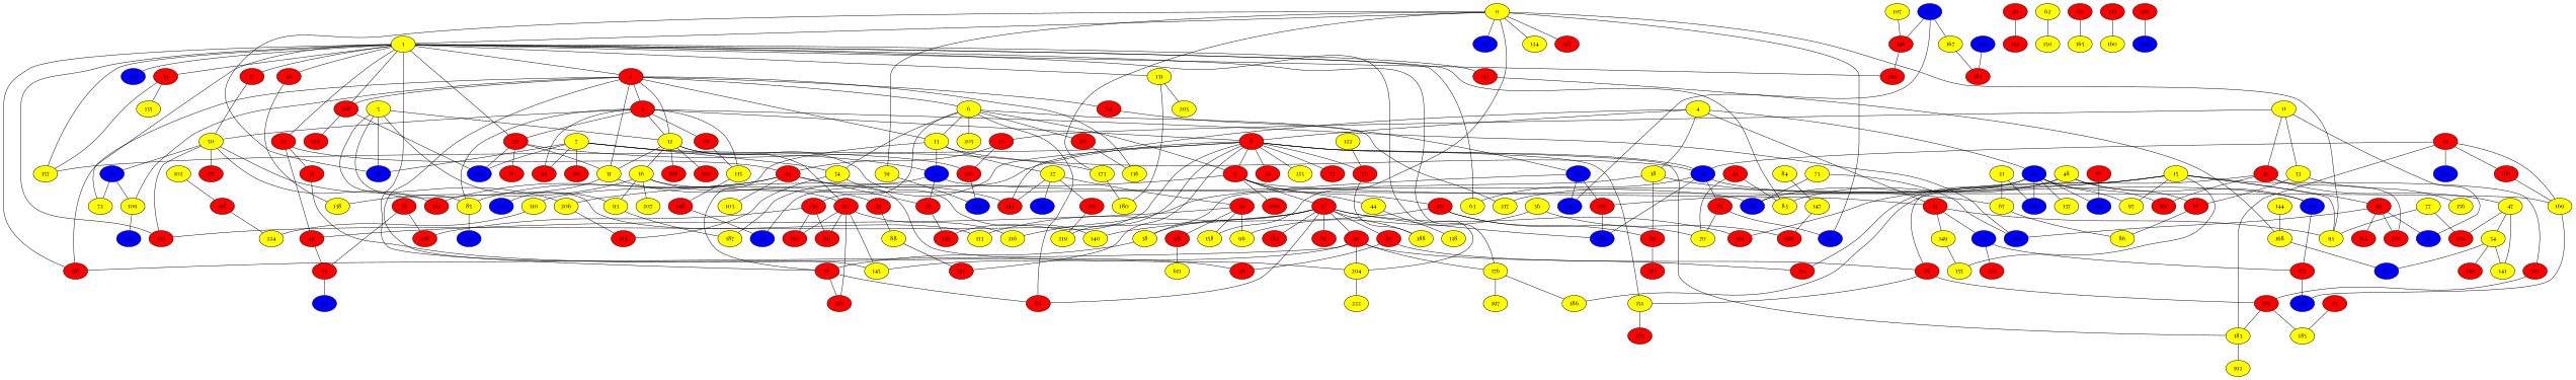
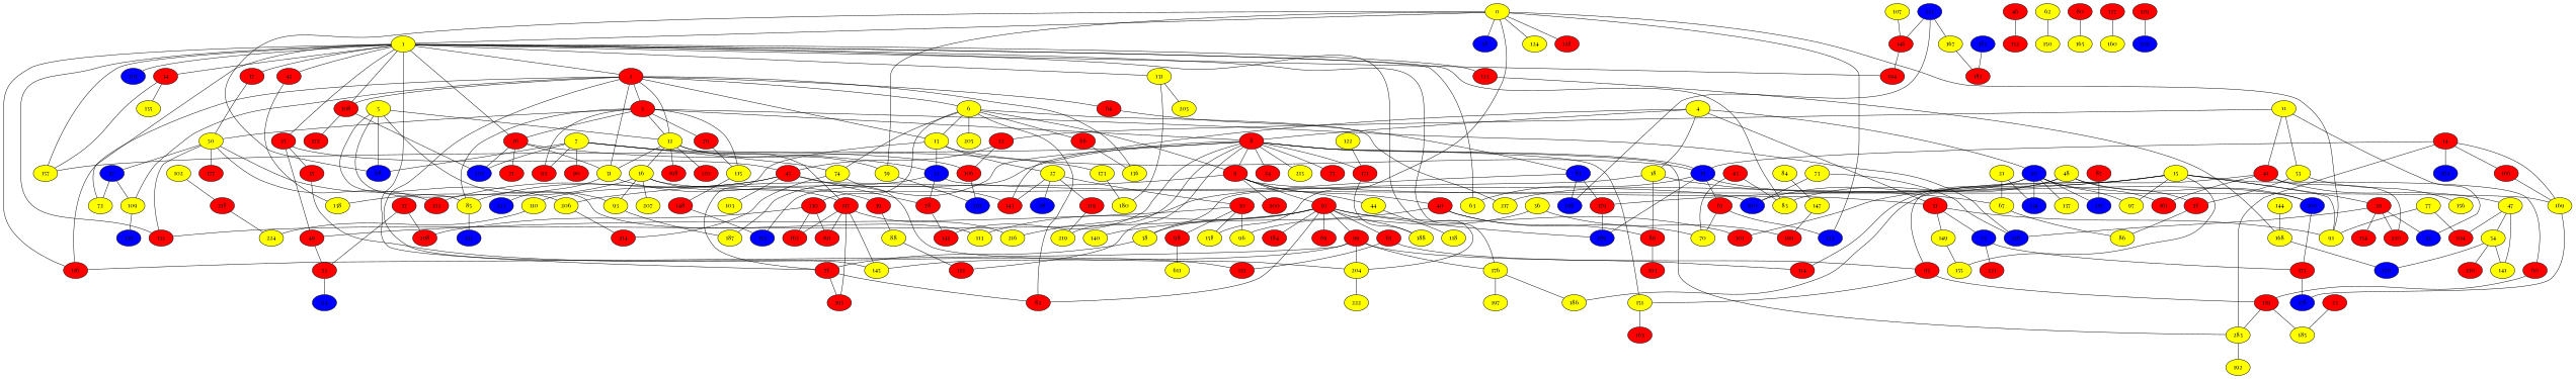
  graph {
    fontname="Playfair Display"
    node [fillcolor=red fontname="Playfair Display" style=filled]
    edge [fontname="Playfair Display"]
    0 [fillcolor=yellow]
    1 [fillcolor=yellow]
    58 [fillcolor=blue]
    59 [fillcolor=yellow]
    68 [fillcolor=blue]
    91 [fillcolor=yellow]
    124 [fillcolor=yellow]
    125 [fillcolor=blue]
    128
    158 [fillcolor=yellow]
    173 [fillcolor=yellow]
    2
    17
    25
    26
    34
    42
    63 [fillcolor=yellow]
    72 [fillcolor=yellow]
    76
    83 [fillcolor=yellow]
    105 [fillcolor=blue]
    108
    116
    123
    131 [fillcolor=yellow]
    132
    157 [fillcolor=yellow]
    176 [fillcolor=yellow]
    194
    204 [fillcolor=yellow]
    201 [fillcolor=blue]
    180 [fillcolor=yellow]
    3
    6 [fillcolor=yellow]
    12 [fillcolor=yellow]
    13 [fillcolor=yellow]
    31 [fillcolor=yellow]
    64
    109 [fillcolor=yellow]
    136 [fillcolor=yellow]
    145 [fillcolor=yellow]
    50 [fillcolor=yellow]
    45
    35
    49
    202 [fillcolor=blue]
    71
    135 [fillcolor=yellow]
    138 [fillcolor=yellow]
    82
    195
    172
    168 [fillcolor=yellow]
    203 [fillcolor=yellow]
    186 [fillcolor=yellow]
    197 [fillcolor=yellow]
    222 [fillcolor=yellow]
    8
    79
    85 [fillcolor=yellow]
    92
    115 [fillcolor=yellow]
    126 [fillcolor=blue]
    9
    66
    74 [fillcolor=yellow]
    130
    205 [fillcolor=yellow]
    217 [fillcolor=yellow]
    16 [fillcolor=yellow]
    117
    120
    198
    33 [fillcolor=blue]
    19 [fillcolor=blue]
    27 [fillcolor=yellow]
    39
    223 [fillcolor=blue]
    81 [fillcolor=blue]
    139 [fillcolor=blue]
    24
    75
    112
    142
    151 [fillcolor=yellow]
    153 [fillcolor=blue]
    171
-   183 [fillcolor=yellow]
+   183 [fillcolor=yellow label=283]
    187 [fillcolor=yellow]
    213 [fillcolor=yellow]
    219 [fillcolor=yellow]
    206 [fillcolor=yellow]
    212
    57 [fillcolor=blue]
    177
    211 [fillcolor=blue]
    148
    4 [fillcolor=yellow]
    18 [fillcolor=yellow]
    20 [fillcolor=blue]
    51
    143
    38 [fillcolor=yellow]
    67 [fillcolor=yellow]
    89
    97 [fillcolor=yellow]
    190 [fillcolor=blue]
    134 [fillcolor=blue]
    137 [fillcolor=yellow]
    161
    215 [fillcolor=blue]
    55 [fillcolor=blue]
    149 [fillcolor=yellow]
    5 [fillcolor=yellow]
    93 [fillcolor=yellow]
    113 [fillcolor=yellow]
    10
    40
    44 [fillcolor=yellow]
    200
    214
    208
    162
    191
    7 [fillcolor=yellow]
    90
    106
    169 [fillcolor=yellow]
    78
    110 [fillcolor=yellow]
    189 [fillcolor=blue]
    61
    100 [fillcolor=blue]
    163
    188 [fillcolor=yellow]
    192 [fillcolor=yellow]
    65
    69
    99
    101
    184
    70 [fillcolor=yellow]
    140 [fillcolor=yellow]
    118 [fillcolor=yellow]
    95
    121
    114
    11 [fillcolor=yellow]
    22
    32 [fillcolor=blue]
    41
    53 [fillcolor=yellow]
    220
    47 [fillcolor=yellow]
    56
    156 [fillcolor=yellow]
    73 [fillcolor=yellow]
    207 [fillcolor=yellow]
    216 [fillcolor=yellow]
    28 [fillcolor=blue]
    30
    119
    14
    164 [fillcolor=blue]
    166
    178 [fillcolor=blue]
    15 [fillcolor=yellow]
    29
    60
    155 [fillcolor=yellow]
    179
    21 [fillcolor=yellow]
    154
    159
    86 [fillcolor=yellow]
    193
    175
    103 [fillcolor=yellow]
    185 [fillcolor=yellow]
    23
    52
    96 [fillcolor=yellow]
    98
    n185 [fillcolor=yellow label=611]
    88 [fillcolor=yellow]
    224 [fillcolor=yellow]
    36 [fillcolor=yellow]
    199
    37
    94 [fillcolor=blue]
    54 [fillcolor=yellow]
    104
    141 [fillcolor=yellow]
    43
    46
    152
    170 [fillcolor=blue]
    210
    48 [fillcolor=yellow]
    221
    62 [fillcolor=yellow]
    150 [fillcolor=yellow]
    196 [fillcolor=blue]
    77 [fillcolor=yellow]
    165 [fillcolor=yellow]
    80
    84 [fillcolor=yellow]
    147 [fillcolor=yellow]
    87
    102 [fillcolor=yellow]
    218
    107 [fillcolor=yellow]
    146
    122 [fillcolor=yellow]
    160 [fillcolor=yellow]
    127
    209 [fillcolor=blue]
    129
    133 [fillcolor=blue]
    167 [fillcolor=yellow]
    182
    144 [fillcolor=yellow]
    181 [fillcolor=blue]
    0 -- 1
    0 -- 58
    0 -- 59
    0 -- 68
    0 -- 91
    0 -- 124
    0 -- 125
    0 -- 128
    0 -- 158
-   0 -- 173
    1 -- 2
    1 -- 17
    1 -- 25
    1 -- 26
    1 -- 34
    1 -- 42
    1 -- 63
    1 -- 72
    1 -- 76
    1 -- 83
    1 -- 105
    1 -- 108
    1 -- 116
    1 -- 123
    1 -- 131
    1 -- 132
    1 -- 157
    1 -- 176
    1 -- 194
    1 -- 204
    59 -- 201
    173 -- 180
    2 -- 108
    2 -- 116
    2 -- 3
    2 -- 6
    2 -- 12
    2 -- 13
    2 -- 31
    2 -- 64
    2 -- 109
    2 -- 136
    2 -- 145
    17 -- 50
    25 -- 45
    25 -- 35
    25 -- 49
    26 -- 173
    26 -- 31
    26 -- 202
    26 -- 71
    34 -- 157
    34 -- 135
    42 -- 138
    76 -- 82
    76 -- 195
    108 -- 202
    108 -- 172
    123 -- 168
    131 -- 180
    131 -- 203
    176 -- 186
    176 -- 197
    204 -- 222
    3 -- 26
    3 -- 12
    3 -- 50
    3 -- 8
    3 -- 79
    3 -- 85
    3 -- 92
    3 -- 115
    3 -- 126
    6 -- 13
    6 -- 82
    6 -- 9
    6 -- 66
    6 -- 74
    6 -- 130
    6 -- 205
    6 -- 217
-   12 -- 140
+   12 -- 59
    12 -- 31
    12 -- 16
    12 -- 117
    12 -- 120
    12 -- 198
    13 -- 76
    13 -- 33
    13 -- 19
    13 -- 27
    31 -- 39
    31 -- 223
    64 -- 81
    109 -- 139
    50 -- 132
    50 -- 206
    50 -- 212
    50 -- 57
    50 -- 177
    45 -- 85
    45 -- 212
    45 -- 143
    45 -- 78
    45 -- 103
    35 -- 121
    49 -- 52
    168 -- 170
    8 -- 157
    8 -- 9
    8 -- 19
    8 -- 24
    8 -- 75
    8 -- 112
    8 -- 142
    8 -- 151
    8 -- 153
    8 -- 171
    8 -- 183
    8 -- 187
    8 -- 213
    8 -- 219
    79 -- 115
    85 -- 211
    115 -- 148
    9 -- 206
    9 -- 51
    9 -- 10
    9 -- 40
    9 -- 44
    9 -- 200
    66 -- 136
    74 -- 204
    74 -- 214
    130 -- 208
    130 -- 162
    130 -- 191
    16 -- 138
    16 -- 117
    16 -- 190
    16 -- 93
    16 -- 207
    117 -- 145
    117 -- 195
    117 -- 162
    117 -- 191
    117 -- 216
    33 -- 169
    33 -- 78
    33 -- 110
    19 -- 63
    19 -- 189
    19 -- 61
    19 -- 100
    27 -- 143
    27 -- 28
    27 -- 30
    27 -- 119
    39 -- 88
    81 -- 216
    81 -- 179
    81 -- 196
    151 -- 163
    171 -- 188
    183 -- 192
    206 -- 214
    57 -- 72
    57 -- 109
    148 -- 153
    4 -- 8
    4 -- 18
    4 -- 20
    4 -- 51
    4 -- 143
    18 -- 38
    18 -- 67
    18 -- 89
    20 -- 217
    20 -- 97
    20 -- 190
    20 -- 134
    20 -- 137
    20 -- 161
    20 -- 215
    51 -- 91
    51 -- 55
    51 -- 149
    38 -- 76
    67 -- 86
    89 -- 193
    55 -- 175
    55 -- 221
    149 -- 155
    5 -- 68
    5 -- 12
    5 -- 85
    5 -- 93
    5 -- 113
    93 -- 187
    10 -- 132
    10 -- 82
    10 -- 38
    10 -- 113
    10 -- 189
    10 -- 188
    10 -- 65
    10 -- 69
    10 -- 99
    10 -- 101
    10 -- 184
    40 -- 89
    40 -- 70
    40 -- 140
    44 -- 118
    7 -- 68
    7 -- 202
    7 -- 92
    7 -- 74
    7 -- 33
    7 -- 90
    7 -- 106
    106 -- 201
    169 -- 178
    78 -- 142
    110 -- 224
    61 -- 125
    61 -- 70
    100 -- 175
    65 -- 95
    65 -- 121
    99 -- 116
    99 -- 176
    99 -- 204
    99 -- 145
    99 -- 114
    95 -- 151
    95 -- 159
    11 -- 22
    11 -- 32
    11 -- 41
    11 -- 53
    22 -- 45
    22 -- 106
    41 -- 186
    41 -- 161
    41 -- 220
    41 -- 47
    53 -- 56
    53 -- 156
    47 -- 54
    47 -- 104
    47 -- 141
    56 -- 86
    73 -- 126
    73 -- 190
    30 -- 158
    30 -- 49
    30 -- 96
    30 -- 98
    119 -- 219
    14 -- 19
    14 -- 183
    14 -- 169
    14 -- 164
    14 -- 166
    166 -- 169
    15 -- 91
    15 -- 97
    15 -- 101
    15 -- 95
    15 -- 29
    15 -- 60
    15 -- 155
    15 -- 179
    29 -- 126
    29 -- 32
    29 -- 220
    29 -- 154
    60 -- 159
    179 -- 189
    21 -- 67
    21 -- 134
    159 -- 183
    159 -- 185
    175 -- 178
    23 -- 185
    52 -- 94
    98 -- n185
    88 -- 112
    36 -- 96
    36 -- 199
    37 -- 208
    37 -- 52
    54 -- 141
    54 -- 170
    54 -- 210
    43 -- 83
    43 -- 70
    46 -- 152
    48 -- 83
    48 -- 100
    48 -- 114
    48 -- 56
    62 -- 150
    77 -- 91
    77 -- 104
    80 -- 165
    84 -- 147
    147 -- 199
    87 -- 215
    102 -- 218
    218 -- 224
    107 -- 146
    146 -- 194
    122 -- 171
    127 -- 160
    129 -- 209
    133 -- 196
    133 -- 146
    133 -- 167
    167 -- 182
    144 -- 168
    181 -- 182
  }
